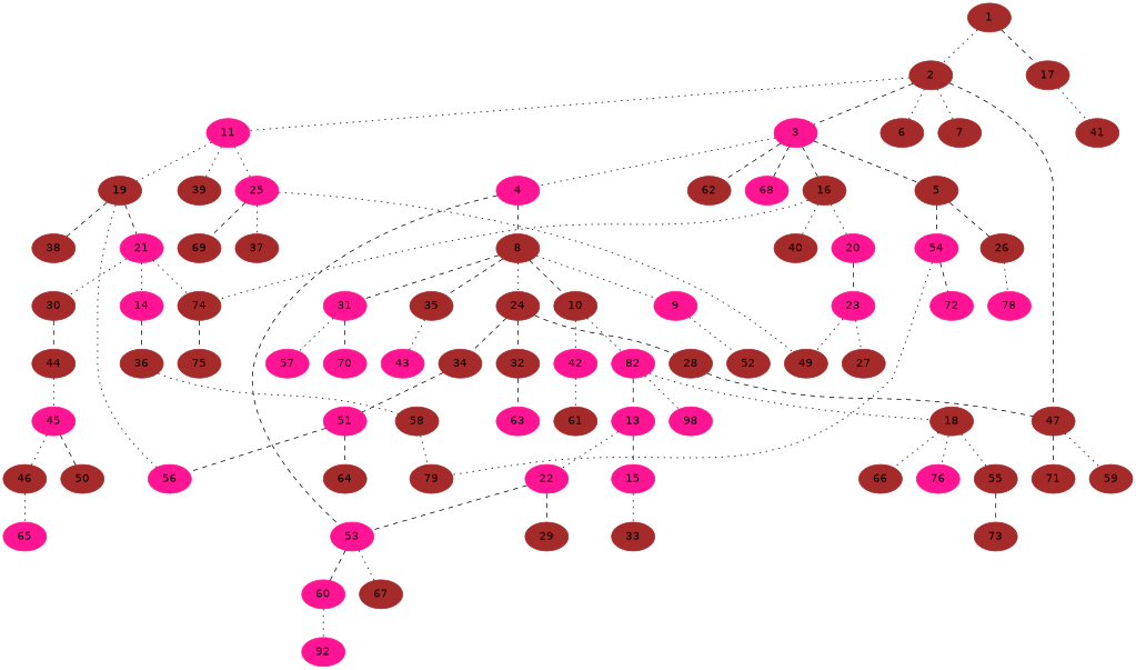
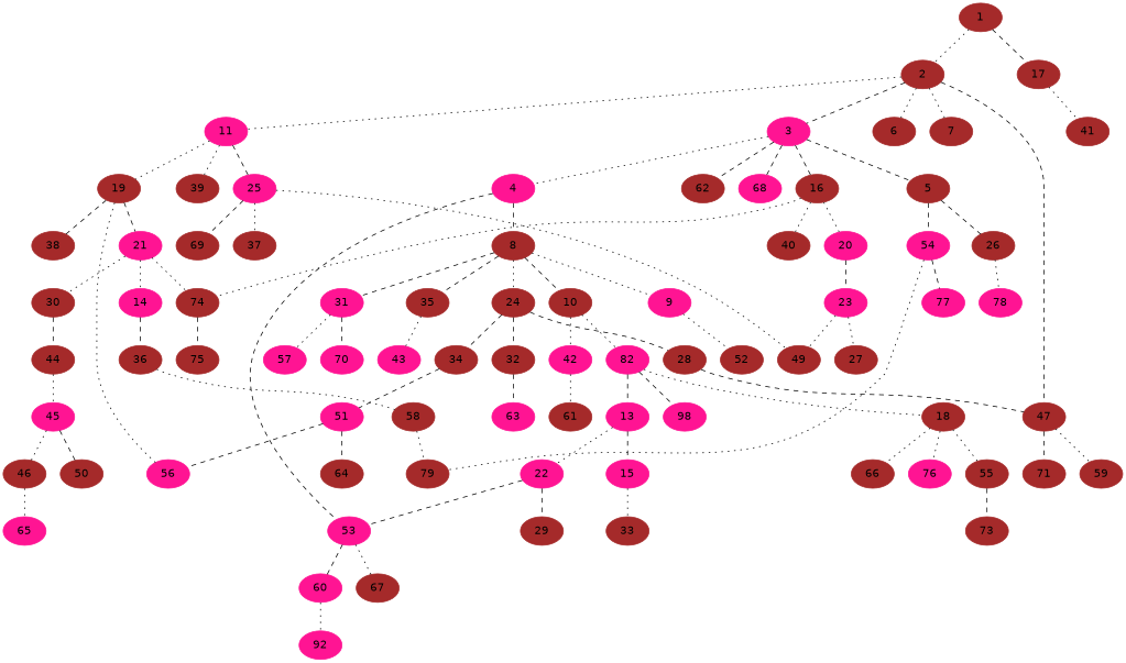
  graph {
    fontname="DejaVu Sans"
    node [color=brown fontname="DejaVu Sans" style=filled]
    edge [fontname="DejaVu Sans" style=dotted]
    1
    2
    17
    3 [color=deeppink]
    6
    7
    11 [color=deeppink]
    47
    41
    4 [color=deeppink]
    5
    16
    62
    68 [color=deeppink]
    19
    25 [color=deeppink]
    39
    59
    71
    8
    53 [color=deeppink]
    26
    54 [color=deeppink]
    20 [color=deeppink]
    40
    74
    9 [color=deeppink]
    10
    24
    31 [color=deeppink]
    35
    60 [color=deeppink]
    67
    78 [color=deeppink]
-   77 [color=deeppink label=72]
+   77 [color=deeppink]
    79
    52
    n38 [color=deeppink label=82]
    42 [color=deeppink]
    28
    32
    34
    57 [color=deeppink]
    70 [color=deeppink]
    43 [color=deeppink]
    13 [color=deeppink]
    18
    n48 [color=deeppink label=98]
    61
    14 [color=deeppink]
    36
    21 [color=deeppink]
    38
    56 [color=deeppink]
    49
    37
    69
    15 [color=deeppink]
    22 [color=deeppink]
    55
    66
    76 [color=deeppink]
    33
    29
    58
    23 [color=deeppink]
    75
    73
    30
    27
    44
    63 [color=deeppink]
    51 [color=deeppink]
    45 [color=deeppink]
    64
    46
    50
    65 [color=deeppink]
    n79 [color=deeppink label=92]
    1 -- 2
    1 -- 17 [style=dashed]
    2 -- 3 [style=dashed]
    2 -- 6
    2 -- 7
    2 -- 11
    2 -- 47 [style=dashed]
    17 -- 41
    3 -- 4
    3 -- 5 [style=dashed]
    3 -- 16 [style=dashed]
    3 -- 62 [style=dashed]
    3 -- 68 [style=dashed]
    11 -- 19
-   11 -- 25
+   11 -- 25 [style=dashed]
    11 -- 39
    47 -- 59
    47 -- 71 [style=dashed]
    4 -- 8 [style=dashed]
    4 -- 53 [style=dashed]
    5 -- 26 [style=dashed]
    5 -- 54 [style=dashed]
    16 -- 20
    16 -- 40
    16 -- 74
    19 -- 21 [style=dashed]
    19 -- 38 [style=dashed]
    19 -- 56
    25 -- 49
    25 -- 37
    25 -- 69 [style=dashed]
    8 -- 9
    8 -- 10 [style=dashed]
    8 -- 24
    8 -- 31 [style=dashed]
    8 -- 35 [style=dashed]
    53 -- 60 [style=dashed]
    53 -- 67
    26 -- 78
    54 -- 77 [style=dashed]
    54 -- 79
    20 -- 23 [style=dashed]
    74 -- 75 [style=dashed]
    9 -- 52
    10 -- n38
    10 -- 42
    24 -- 28 [style=dashed]
    24 -- 32 [style=dashed]
    24 -- 34 [style=dashed]
    31 -- 57
    31 -- 70 [style=dashed]
    35 -- 43
    60 -- n79
    n38 -- 13 [style=dashed]
    n38 -- 18
-   n38 -- n48
+   n38 -- n48 [style=dashed]
    42 -- 61
    28 -- 47 [style=dashed]
    32 -- 63 [style=dashed]
    34 -- 51 [style=dashed]
    13 -- 15 [style=dashed]
    13 -- 22
    18 -- 55
    18 -- 66
    18 -- 76
    14 -- 36 [style=dashed]
    36 -- 58
    21 -- 74
    21 -- 14
    21 -- 30
    15 -- 33
    22 -- 53 [style=dashed]
    22 -- 29 [style=dashed]
    55 -- 73 [style=dashed]
    58 -- 79
    23 -- 49
    23 -- 27
    30 -- 44 [style=dashed]
    44 -- 45
    51 -- 56 [style=dashed]
    51 -- 64 [style=dashed]
    45 -- 46
    45 -- 50 [style=dashed]
    46 -- 65
  }
